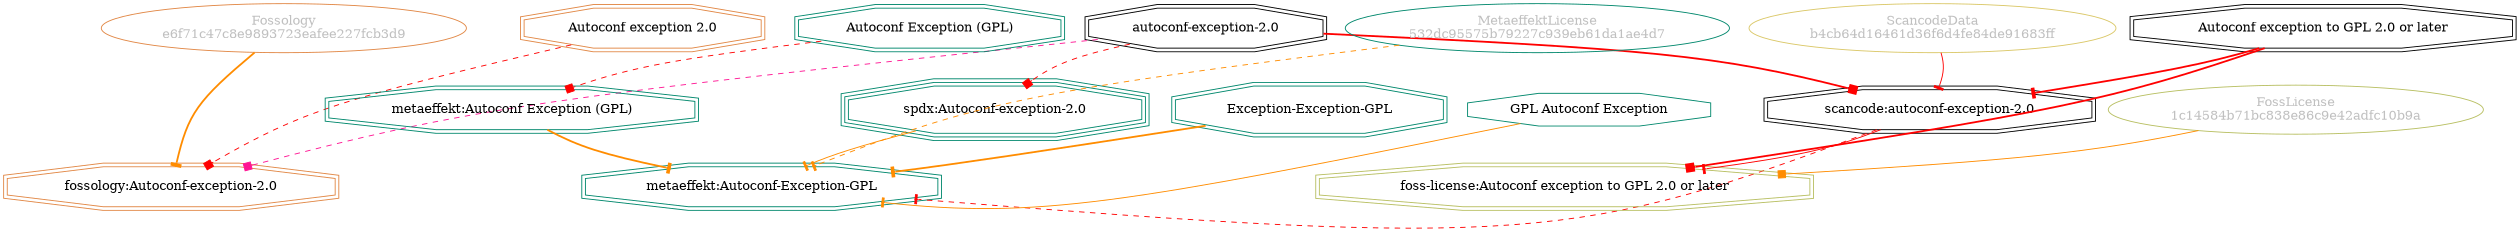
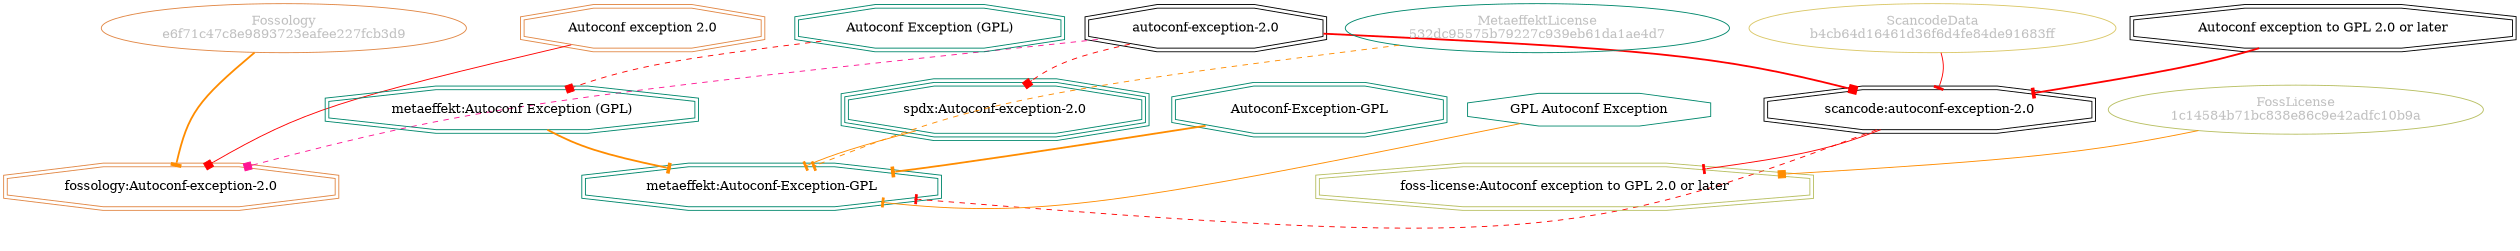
  strict digraph {
    splines=curved
    node [color="#00876c" shape=doubleoctagon]
    edge [arrowhead=tee color=red style=dashed weight=0.7]
    n1 [color="#dac767" fillcolor="beige;1" fontcolor=gray label="ScancodeData\nb4cb64d16461d36f6d4fe84de91683ff" shape=ellipse]
    n2 [label="scancode:autoconf-exception-2.0" color=""]
    n3 [label="metaeffekt:Autoconf-Exception-GPL"]
    n4 [color="#b8bf62" label="foss-license:Autoconf exception to GPL 2.0 or later"]
    n5 [label="autoconf-exception-2.0" color=""]
    n6 [color="#e18745" label="fossology:Autoconf-exception-2.0"]
    n7 [label="spdx:Autoconf-exception-2.0" shape=tripleoctagon]
    n8 [label="Autoconf exception to GPL 2.0 or later" color=""]
    n9 [color="#e18745" fillcolor="beige;1" fontcolor=gray label="Fossology\ne6f71c47c8e9893723eafee227fcb3d9" shape=ellipse]
    n10 [color="#e18745" label="Autoconf exception 2.0"]
    n11 [fillcolor="beige;1" fontcolor=gray label="MetaeffektLicense\n532dc95575b79227c939eb61da1ae4d7" shape=ellipse]
-   n12 [label="Exception-Exception-GPL"]
+   n12 [label="Autoconf-Exception-GPL"]
    n13 [label="metaeffekt:Autoconf Exception (GPL)"]
    n14 [label="Autoconf Exception (GPL)"]
    n15 [label="GPL Autoconf Exception" shape=octagon]
    n16 [color="#b8bf62" fillcolor="beige;1" fontcolor=gray label="FossLicense\n1c14584b71bc838e86c9e42adfc10b9a" shape=ellipse]
    n1 -> n2 [style=solid weight=0.5]
    n2 -> n3 [weight=0.5]
    n2 -> n4 [style=solid]
    n5 -> n2 [arrowhead=box style=bold]
    n5 -> n6 [arrowhead=box color=deeppink]
    n5 -> n7 [arrowhead=box]
    n7 -> n3 [color=darkorange style=solid]
    n8 -> n2 [style=bold]
-   n8 -> n4 [arrowhead=box style=bold]
    n9 -> n6 [color=darkorange style=bold weight=0.5]
-   n10 -> n6 [arrowhead=box]
+   n10 -> n6 [arrowhead=box style=solid]
    n11 -> n3 [color=darkorange weight=0.5]
    n12 -> n3 [color=darkorange style=bold]
    n13 -> n3 [color=darkorange style=bold]
    n14 -> n13 [arrowhead=box]
    n15 -> n3 [color=darkorange style=solid weight=0.5]
    n16 -> n4 [arrowhead=box color=darkorange style=solid weight=0.5]
  }
